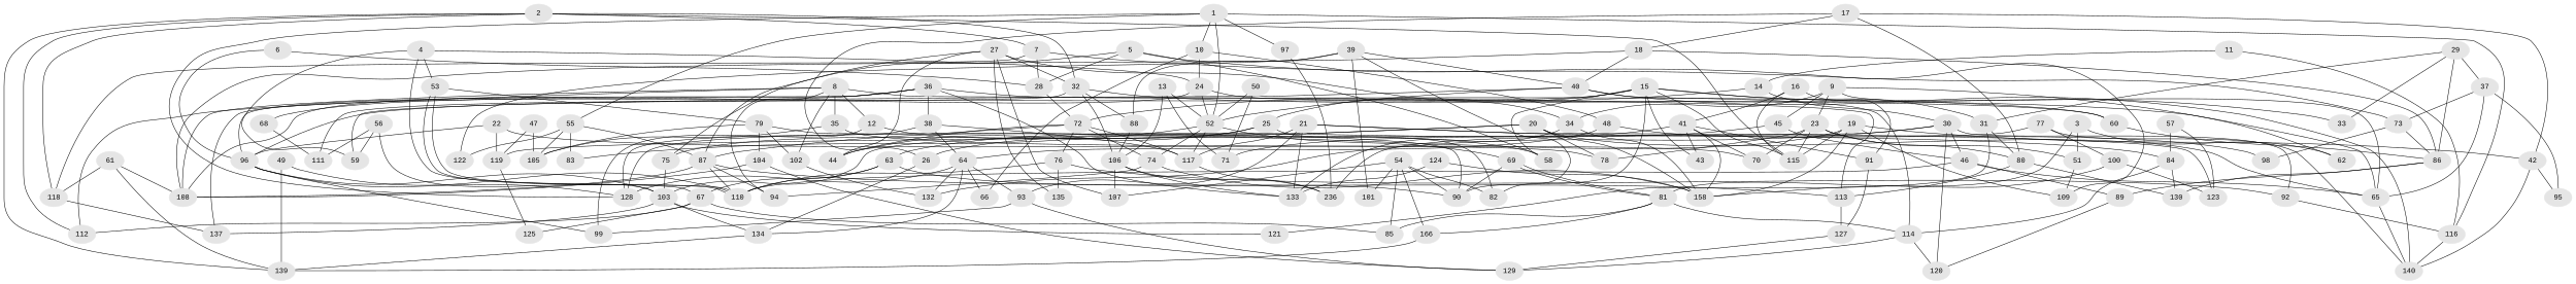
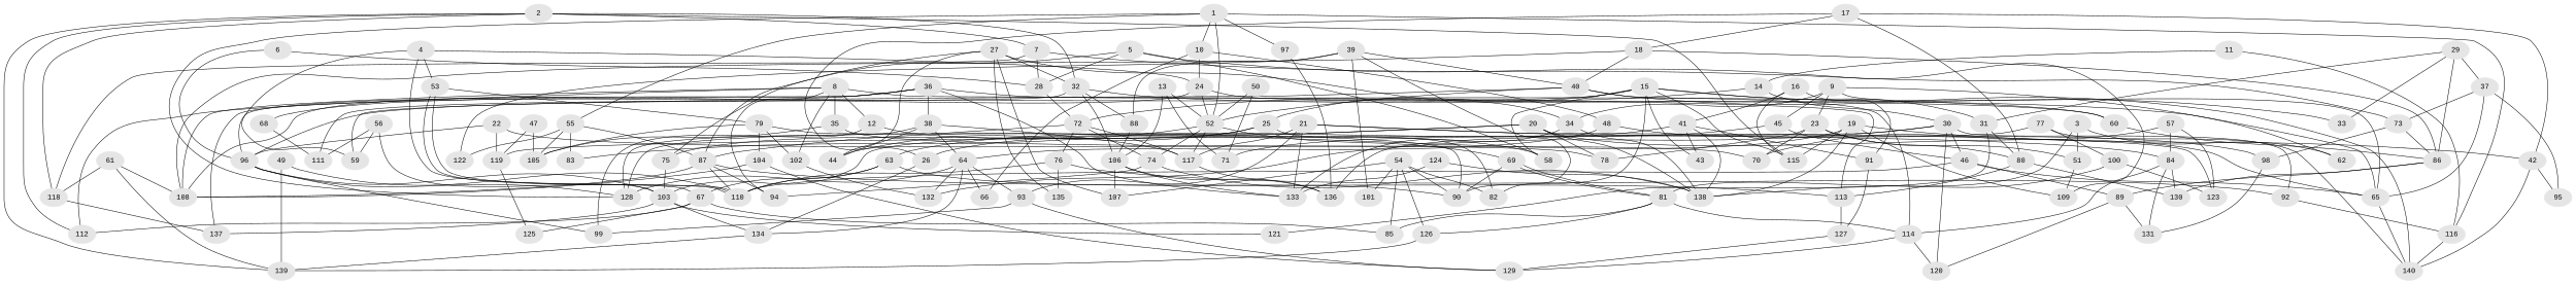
  graph {
    fontname="Liberation Mono"
    node [color=gray90 fontname="Liberation Mono" style=filled]
    edge [fontname="Liberation Mono"]
    1
    10
    52
    55
    97
    116
    128
    24
    48
    66
    117
    69
    74
    83
    87
    105
    122
-   136 [label=236]
+   136
    140
    2
    7
    32
    112
    115
    118
    139
    28
    73
    65
    88
    106
    111
    137
    3
    51
    62
    81
    109
    114
    85
-   126 [label=166]
+   126
    4
    53
    59
    67
    108
    60
    110
    79
    125
    5
    58
    75
    72
    103
    6
    96
    99
    86
    98
    8
    12
    35
    94
    102
    113
    70
    132
    127
    9
    23
    34
    45
    80
    78
-   138 [label=158]
+   138
    133
    71
    46
    64
    11
    14
    30
    13
    107
    119
    92
    120
    76
    15
    25
    31
    33
    43
    90
    44
    82
    121
    16
    41
    91
    63
    17
    18
    26
    42
    40
    134
    95
    130
    89
    19
    20
    21
    84
    93
    123
+   131
    129
    22
    27
    135
    29
    37
    36
    38
    68
    39
    101
    47
    49
    50
    104
    54
    56
    57
    61
    77
    100
    124
    1 -- 10
    1 -- 52
    1 -- 55
    1 -- 97
    1 -- 116
    1 -- 128
    10 -- 24
    10 -- 48
    10 -- 66
    52 -- 117
    52 -- 69
    52 -- 74
    52 -- 83
    55 -- 83
    55 -- 87
    55 -- 105
    55 -- 122
    97 -- 136
    116 -- 140
    24 -- 52
    24 -- 108
    24 -- 60
    48 -- 98
    48 -- 64
    117 -- 136
    69 -- 81
    69 -- 81
    69 -- 90
    74 -- 94
    74 -- 138
    87 -- 108
    87 -- 110
    87 -- 94
    87 -- 113
    2 -- 7
    2 -- 32
    2 -- 112
    2 -- 115
    2 -- 118
    2 -- 139
    7 -- 118
    7 -- 28
    7 -- 73
    32 -- 65
    32 -- 88
    32 -- 106
    32 -- 111
    118 -- 137
    28 -- 72
    73 -- 86
    73 -- 98
    65 -- 140
    88 -- 106
    106 -- 136
    106 -- 133
    106 -- 107
    3 -- 51
    3 -- 62
    3 -- 81
    51 -- 109
    81 -- 114
    81 -- 85
    81 -- 126
    114 -- 120
    114 -- 129
    126 -- 139
    4 -- 24
    4 -- 53
    4 -- 59
    4 -- 67
    53 -- 110
    53 -- 110
    53 -- 79
    67 -- 112
    67 -- 85
    67 -- 125
    60 -- 86
    79 -- 105
    79 -- 102
    79 -- 90
    79 -- 104
    5 -- 28
    5 -- 109
    5 -- 58
    5 -- 75
    75 -- 103
    72 -- 128
    72 -- 117
    72 -- 74
    72 -- 76
    103 -- 137
    103 -- 121
    103 -- 134
    6 -- 28
    6 -- 96
    96 -- 128
    96 -- 103
    96 -- 99
    86 -- 130
    86 -- 89
+   98 -- 131
    8 -- 112
    8 -- 108
    8 -- 12
    8 -- 35
    8 -- 94
    8 -- 102
    8 -- 113
    12 -- 58
    12 -- 99
    35 -- 105
    35 -- 70
    102 -- 132
    113 -- 127
    127 -- 129
    9 -- 65
    9 -- 62
    9 -- 23
    9 -- 34
    9 -- 45
-   23 -- 115
    23 -- 51
    23 -- 70
    23 -- 80
    23 -- 78
    34 -- 138
    34 -- 133
    45 -- 71
    45 -- 46
    80 -- 113
    80 -- 130
    46 -- 65
    46 -- 110
    46 -- 89
    64 -- 128
    64 -- 66
    64 -- 132
    64 -- 134
    64 -- 93
    11 -- 116
    11 -- 14
    14 -- 72
    14 -- 30
    30 -- 132
    30 -- 46
    30 -- 119
    30 -- 92
    30 -- 120
    13 -- 52
    13 -- 106
    13 -- 71
    119 -- 125
    92 -- 116
    76 -- 110
    76 -- 92
    76 -- 135
    15 -- 115
    15 -- 58
    15 -- 96
    15 -- 25
    15 -- 31
    15 -- 33
    15 -- 43
    15 -- 90
    25 -- 75
    25 -- 44
    25 -- 82
    31 -- 80
    31 -- 121
    16 -- 115
    16 -- 41
    16 -- 91
    41 -- 138
    41 -- 43
    41 -- 91
    41 -- 63
    91 -- 127
    63 -- 67
    63 -- 110
    63 -- 90
    17 -- 80
    17 -- 18
    17 -- 26
    17 -- 42
    18 -- 108
    18 -- 86
    18 -- 40
    26 -- 134
    42 -- 140
    42 -- 95
    40 -- 52
    40 -- 140
    40 -- 114
    40 -- 59
    134 -- 139
    89 -- 120
+   89 -- 131
    19 -- 115
    19 -- 109
    19 -- 138
    19 -- 26
    19 -- 42
    20 -- 87
    20 -- 65
    20 -- 103
    20 -- 78
    20 -- 138
    21 -- 117
    21 -- 133
    21 -- 84
    21 -- 93
    21 -- 123
    84 -- 114
    84 -- 130
+   84 -- 131
    93 -- 99
    93 -- 129
    22 -- 96
    22 -- 78
    22 -- 119
    27 -- 87
    27 -- 32
    27 -- 34
    27 -- 107
    27 -- 44
    27 -- 135
    29 -- 86
    29 -- 31
    29 -- 33
    29 -- 37
    37 -- 73
    37 -- 65
    37 -- 95
    36 -- 137
    36 -- 60
    36 -- 96
    36 -- 133
    36 -- 38
    36 -- 68
    38 -- 128
    38 -- 117
    38 -- 64
-   72 -- 44
+   38 -- 44
    68 -- 111
    39 -- 122
    39 -- 88
    39 -- 82
    39 -- 40
    39 -- 101
    47 -- 105
    47 -- 119
    49 -- 139
    49 -- 110
    50 -- 52
    50 -- 71
    104 -- 108
    104 -- 129
    54 -- 85
    54 -- 126
    54 -- 107
    54 -- 90
    54 -- 82
    54 -- 101
    56 -- 111
    56 -- 59
    56 -- 103
-   41 -- 70
+   57 -- 70
    57 -- 84
    57 -- 123
    61 -- 118
    61 -- 139
    61 -- 108
    77 -- 136
    77 -- 140
    77 -- 100
    100 -- 138
    100 -- 123
    124 -- 138
    124 -- 133
  }
